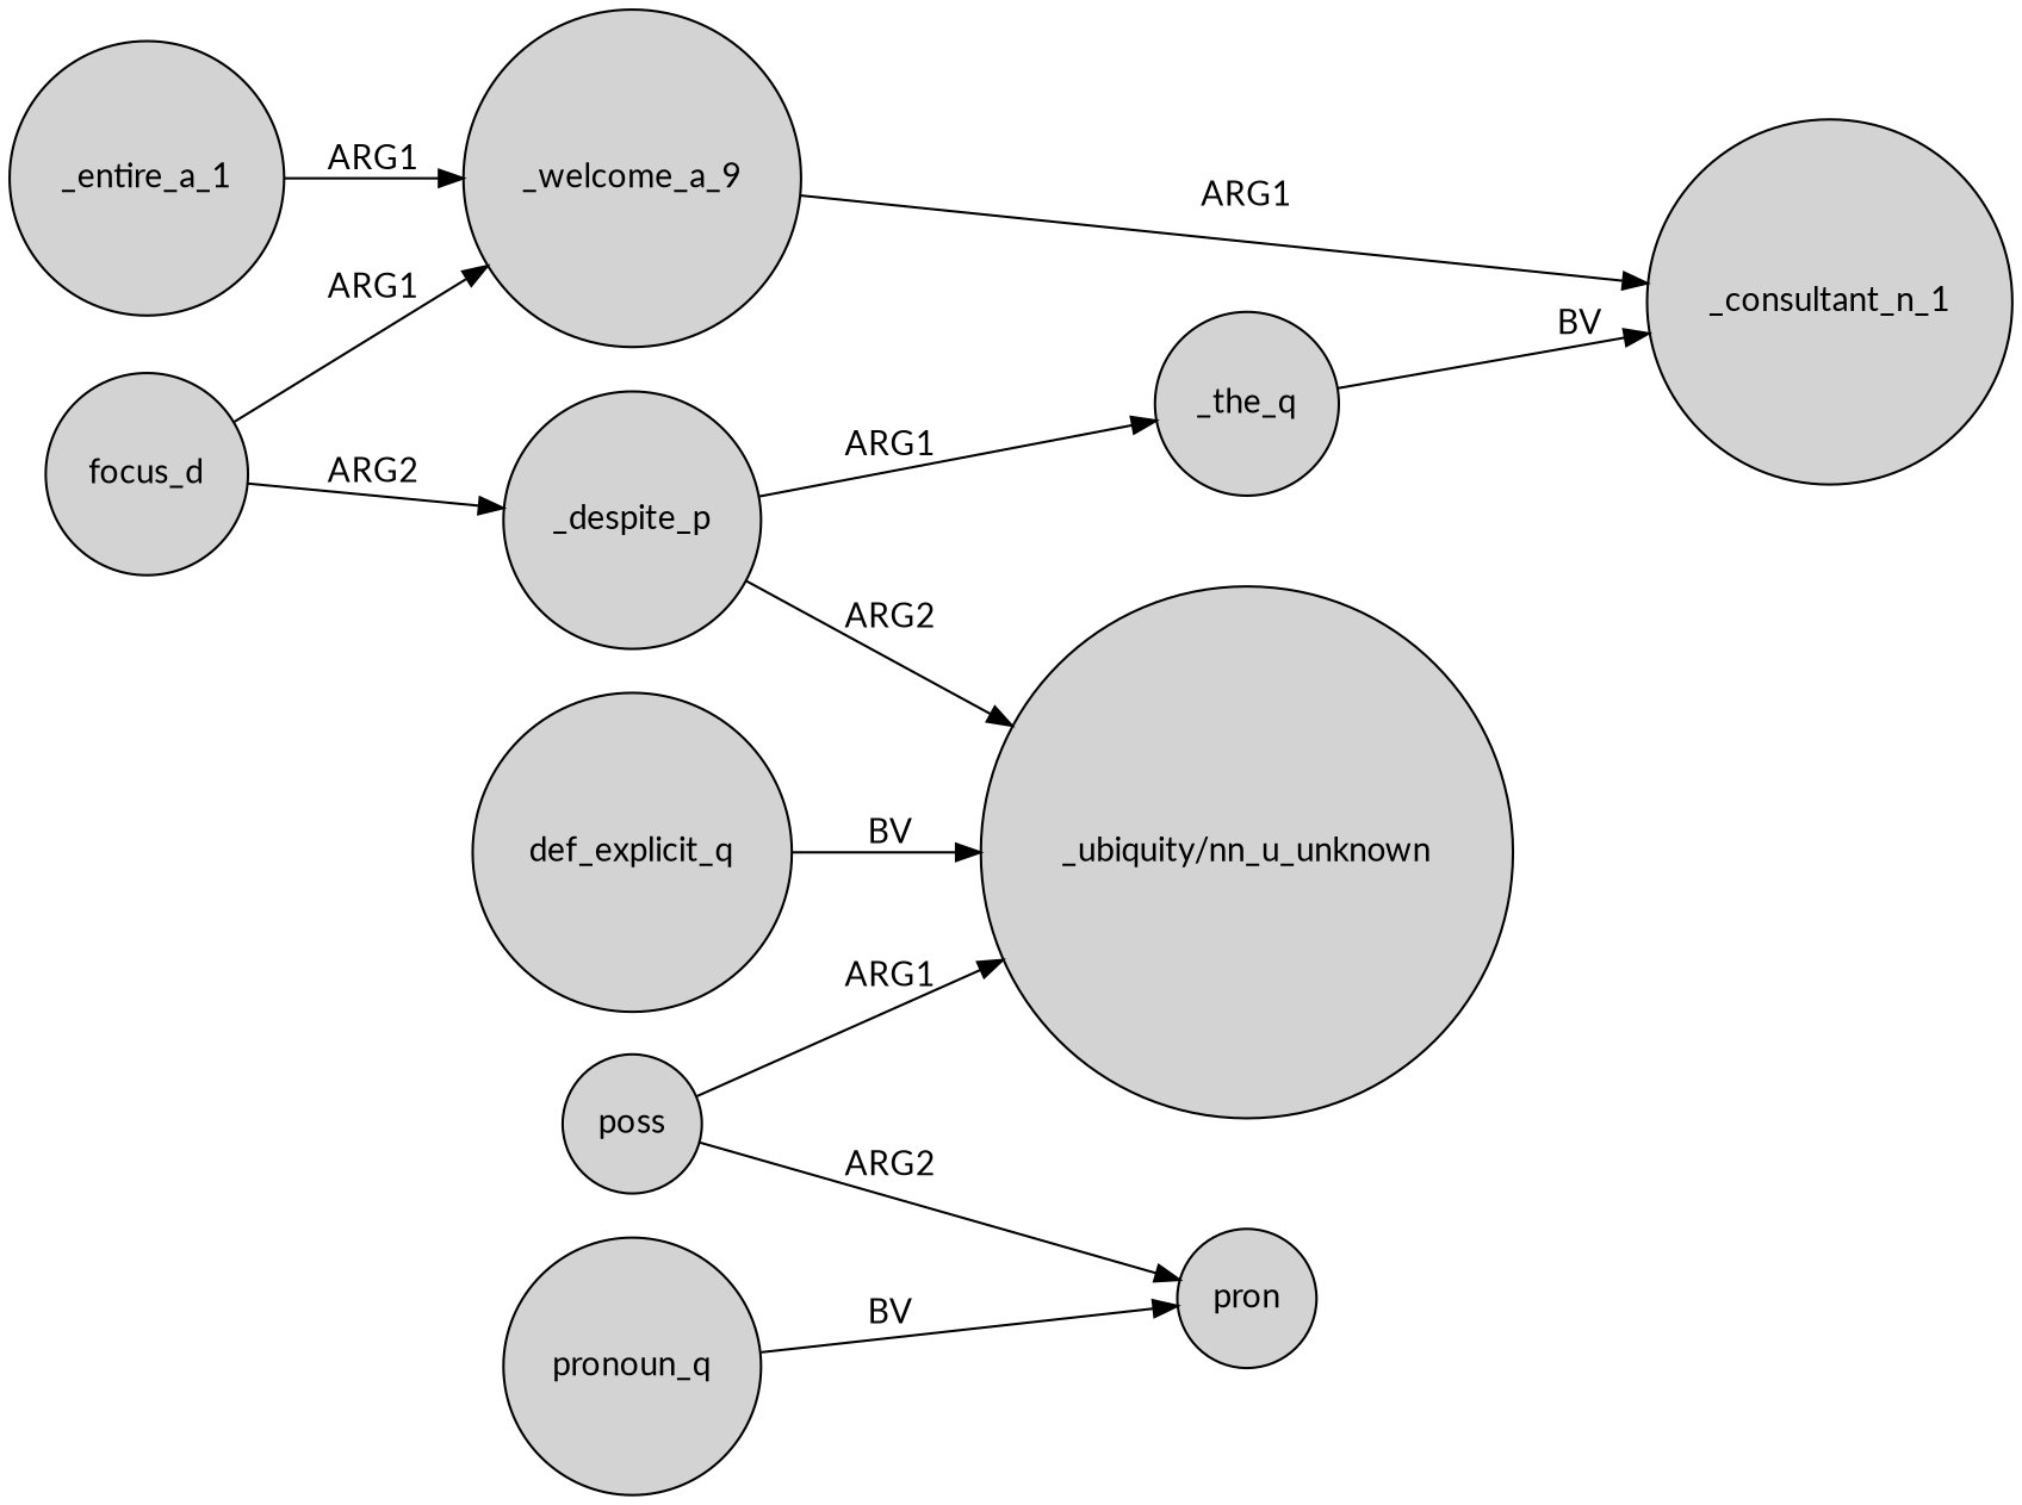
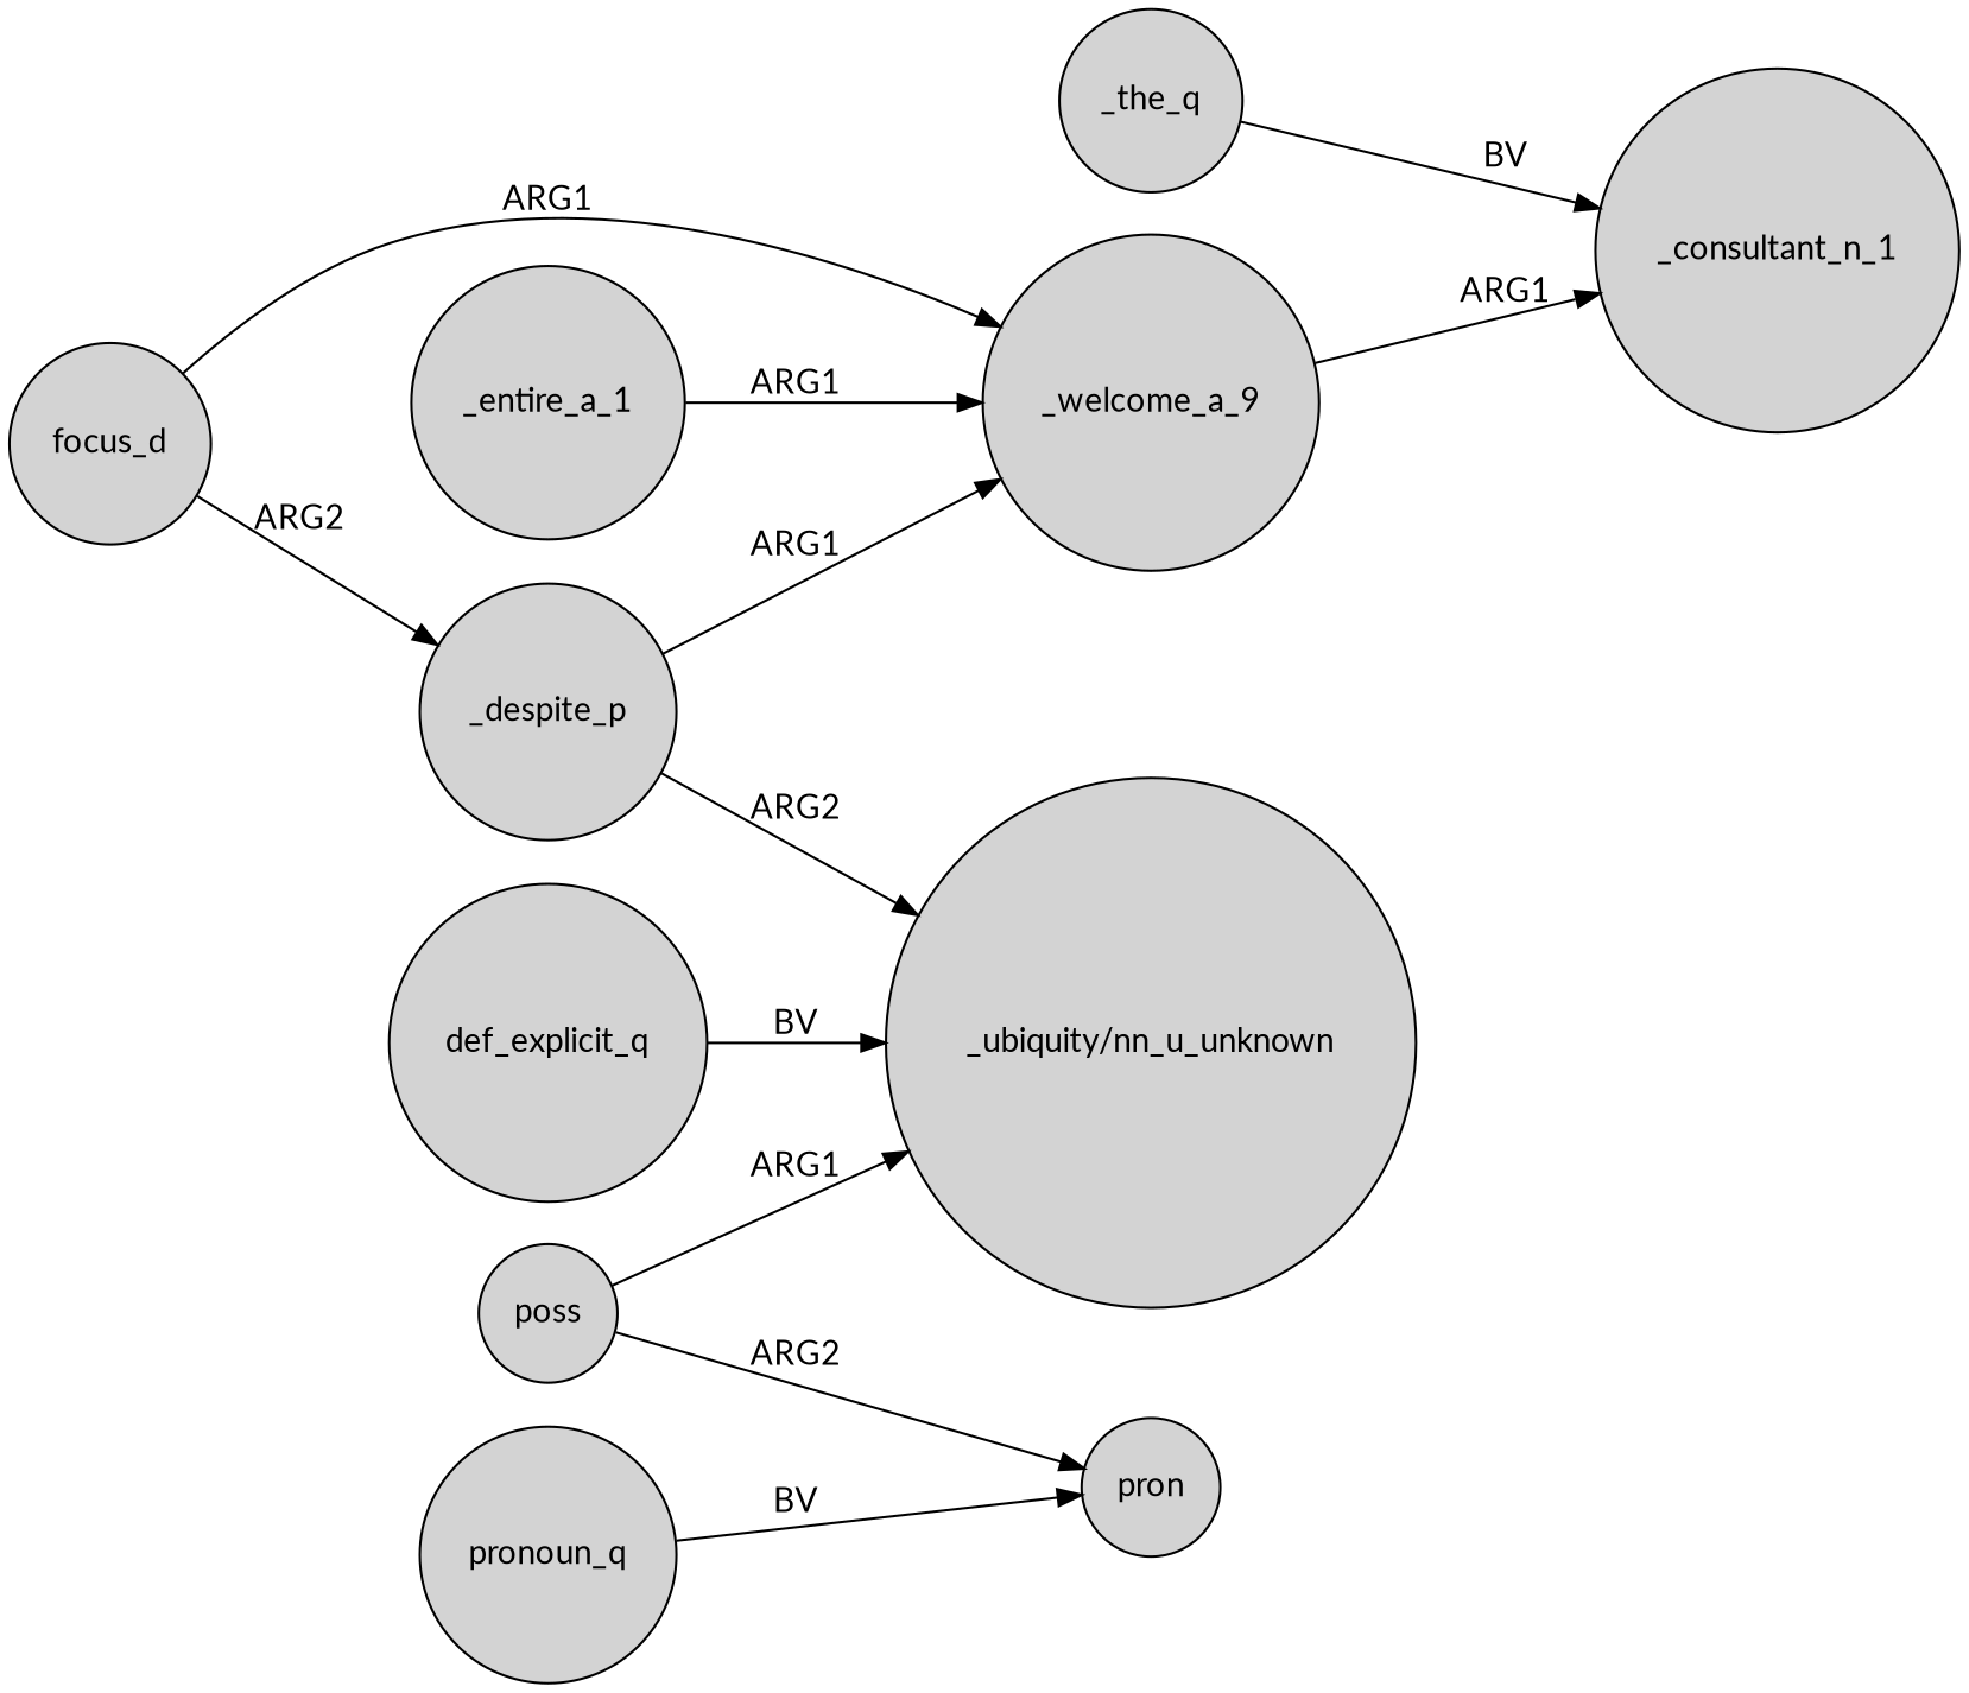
  digraph {
    fontname=Lato
    rankdir=LR
    node [fontname=Lato shape=circle style=filled]
    edge [fontname=Lato]
    _the_q
    _consultant_n_1
    focus_d
    _despite_p
    n5 [label=_welcome_a_9]
    "_ubiquity/nn_u_unknown"
    poss
    pron
    def_explicit_q
    _entire_a_1
    pronoun_q
    _the_q -> _consultant_n_1 [label=BV]
    focus_d -> _despite_p [label=ARG2]
    focus_d -> n5 [label=ARG1]
-   _despite_p -> _the_q [label=ARG1]
+   _despite_p -> n5 [label=ARG1]
    _despite_p -> "_ubiquity/nn_u_unknown" [label=ARG2]
    n5 -> _consultant_n_1 [label=ARG1]
    poss -> "_ubiquity/nn_u_unknown" [label=ARG1]
    poss -> pron [label=ARG2]
    def_explicit_q -> "_ubiquity/nn_u_unknown" [label=BV]
    _entire_a_1 -> n5 [label=ARG1]
    pronoun_q -> pron [label=BV]
  }
